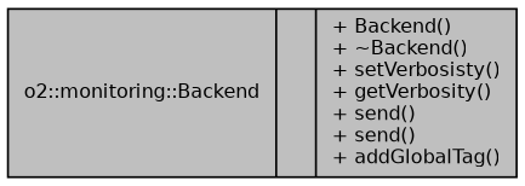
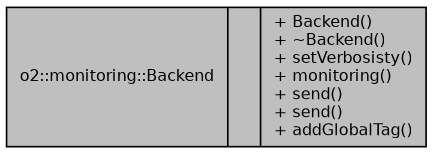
  digraph {
    rankdir=LR
-   n1 [color=black fillcolor=grey75 fontcolor=black fontname=Helvetica fontsize=10 height=0.2 label="{o2::monitoring::Backend\n||+ Backend()\l+ ~Backend()\l+ setVerbosisty()\l+ getVerbosity()\l+ send()\l+ send()\l+ addGlobalTag()\l}" shape=record style=filled width=0.4]
+   n1 [color=black fillcolor=grey75 fontcolor=black fontname=Helvetica fontsize=10 height=0.2 label="{o2::monitoring::Backend\n||+ Backend()\l+ ~Backend()\l+ setVerbosisty()\l+ monitoring()\l+ send()\l+ send()\l+ addGlobalTag()\l}" shape=record style=filled width=0.4]
  }
